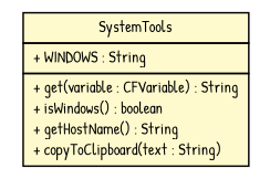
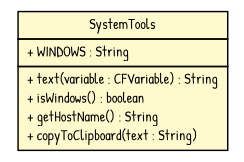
  digraph {
    nodesep=0.25
    ranksep=0.5
    fontname="Patrick Hand"
-   n1 [fontcolor=black fontname="Patrick Hand" fontsize=10.0 label=<<table title="gov.sandia.cf.tools.SystemTools" border="0" cellborder="1" cellspacing="0" cellpadding="2" port="p" bgcolor="lemonChiffon" href="./SystemTools.html"> 		<tr><td><table border="0" cellspacing="0" cellpadding="1"> <tr><td align="center" balign="center"> SystemTools </td></tr> 		</table></td></tr> 		<tr><td><table border="0" cellspacing="0" cellpadding="1"> <tr><td align="left" balign="left"> + WINDOWS : String </td></tr> 		</table></td></tr> 		<tr><td><table border="0" cellspacing="0" cellpadding="1"> <tr><td align="left" balign="left"> + get(variable : CFVariable) : String </td></tr> <tr><td align="left" balign="left"> + isWindows() : boolean </td></tr> <tr><td align="left" balign="left"> + getHostName() : String </td></tr> <tr><td align="left" balign="left"> + copyToClipboard(text : String) </td></tr> 		</table></td></tr> 		</table>> shape=plaintext]
+   n1 [fontcolor=black fontname="Patrick Hand" fontsize=10.0 label=<<table title="gov.sandia.cf.tools.SystemTools" border="0" cellborder="1" cellspacing="0" cellpadding="2" port="p" bgcolor="lemonChiffon" href="./SystemTools.html"> 		<tr><td><table border="0" cellspacing="0" cellpadding="1"> <tr><td align="center" balign="center"> SystemTools </td></tr> 		</table></td></tr> 		<tr><td><table border="0" cellspacing="0" cellpadding="1"> <tr><td align="left" balign="left"> + WINDOWS : String </td></tr> 		</table></td></tr> 		<tr><td><table border="0" cellspacing="0" cellpadding="1"> <tr><td align="left" balign="left"> + text(variable : CFVariable) : String </td></tr> <tr><td align="left" balign="left"> + isWindows() : boolean </td></tr> <tr><td align="left" balign="left"> + getHostName() : String </td></tr> <tr><td align="left" balign="left"> + copyToClipboard(text : String) </td></tr> 		</table></td></tr> 		</table>> shape=plaintext]
  }
